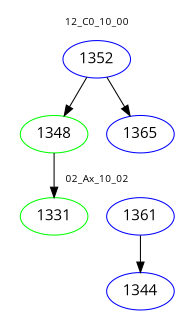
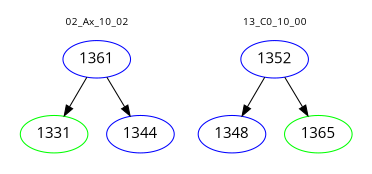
  digraph {
    fontname="Open Sans"
    node [color=blue fontname="Open Sans"]
    edge [color=black fontname="Open Sans"]
    n1 [label=1361]
    n2 [color=green label=1331]
    n3 [label=1344]
    n4 [label=1352]
-   n5 [color=green label=1348]
-   n6 [label=1365]
+   n5 [label=1348]
+   n6 [color=green label=1365]
    subgraph cluster_1 {
      color=white
      fontsize=10
      label="02_Ax_10_02"
      n1
      n2
      n3
    }
    subgraph cluster_2 {
      color=white
      fontsize=10
-     label="12_C0_10_00"
+     label="13_C0_10_00"
      n4
      n5
      n6
    }
-   n5 -> n2
+   n1 -> n2
    n1 -> n3
    n4 -> n5
    n4 -> n6
  }
